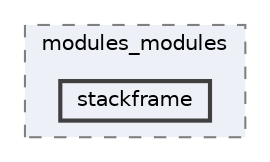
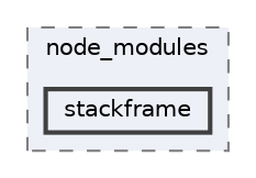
  digraph {
    compound=true
    n1 [color=grey25 fillcolor="#edf0f7" fontname=Helvetica fontsize=10 height=0.2 label=stackframe shape=box style="filled,bold" width=0.4]
    subgraph cluster_1 {
      bgcolor="#edf0f7"
      fontname=Helvetica
      fontsize=10
-     label=modules_modules
+     label=node_modules
      pencolor=grey50
      style="filled,dashed"
      n1
    }
  }
